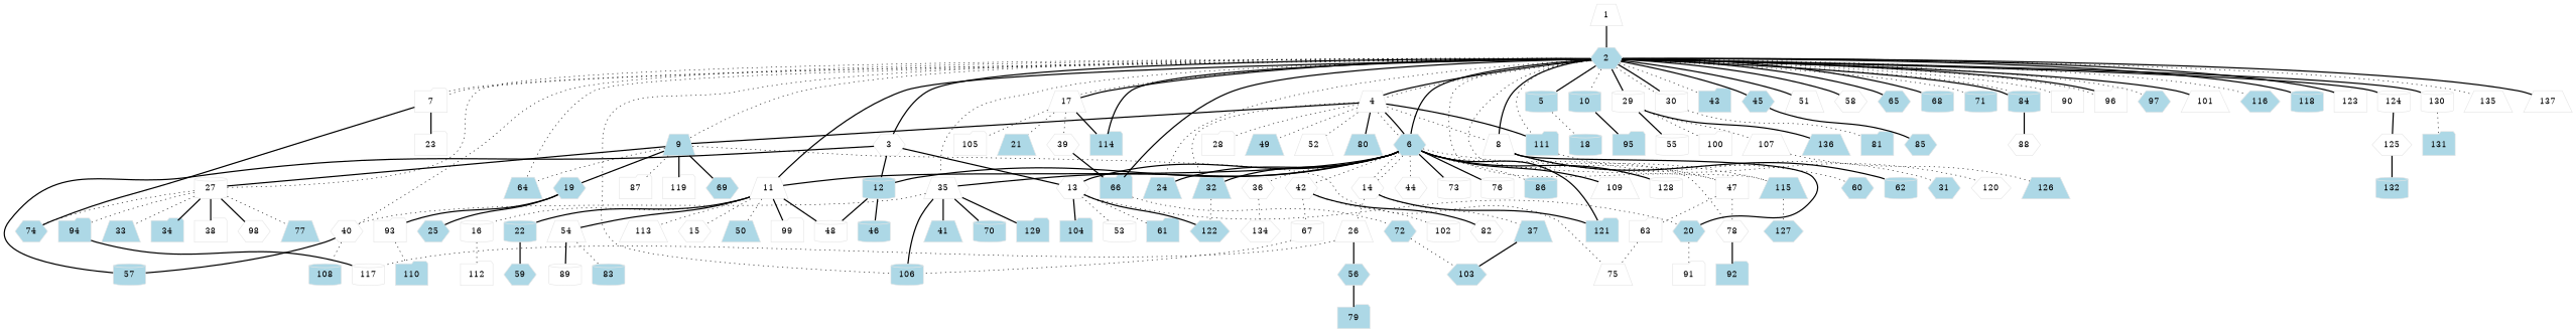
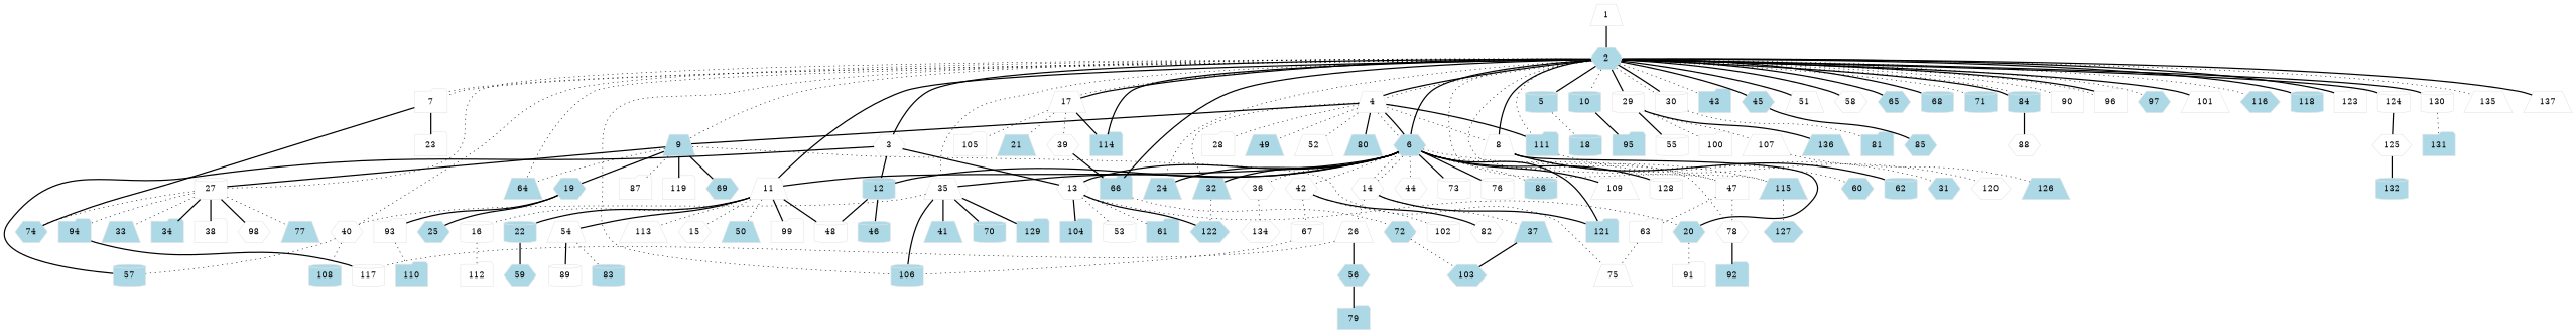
  graph {
    node [color=gray90 fillcolor=lightblue shape=hexagon style=filled]
    edge [style=bold]
    1 [fillcolor=white shape=trapezium]
    2
    3 [fillcolor=white]
    4 [fillcolor=white shape=trapezium]
    5 [shape=cylinder]
    6
    7 [fillcolor=white shape=folder]
    8 [fillcolor=white shape=trapezium]
    9 [shape=trapezium]
    10 [shape=cylinder]
    11 [fillcolor=white shape=trapezium]
    17 [fillcolor=white shape=trapezium]
    24 [shape=trapezium]
    27 [fillcolor=white shape=cylinder]
    29 [fillcolor=white shape=cylinder]
    30 [fillcolor=white shape=cylinder]
    35 [fillcolor=white shape=trapezium]
    40 [fillcolor=white]
    43 [shape=folder]
    45
    47 [fillcolor=white shape=folder]
    51 [fillcolor=white shape=trapezium]
    58 [fillcolor=white]
    64 [shape=trapezium]
    65
    66 [shape=folder]
    68 [shape=cylinder]
    71 [shape=cylinder]
    84 [shape=cylinder]
    90 [fillcolor=white shape=folder]
    96 [fillcolor=white shape=folder]
    97
    101 [fillcolor=white shape=trapezium]
    106 [shape=cylinder]
    111 [shape=folder]
    114 [shape=folder]
    115 [shape=trapezium]
    116
    118 [shape=cylinder]
    123 [fillcolor=white shape=folder]
    124 [fillcolor=white shape=cylinder]
    130 [fillcolor=white shape=cylinder]
    135 [fillcolor=white shape=trapezium]
    137 [fillcolor=white shape=trapezium]
    12 [shape=cylinder]
    13 [fillcolor=white]
    57 [shape=cylinder]
    28 [fillcolor=white shape=folder]
    32 [shape=trapezium]
    49 [shape=trapezium]
    52 [fillcolor=white shape=trapezium]
    80 [shape=trapezium]
    18 [shape=cylinder]
    14 [fillcolor=white]
    36 [fillcolor=white]
    42 [fillcolor=white]
    44 [fillcolor=white]
    73 [fillcolor=white shape=cylinder]
    76 [fillcolor=white shape=cylinder]
    78 [fillcolor=white]
    86 [shape=cylinder]
    109 [fillcolor=white shape=trapezium]
    121 [shape=folder]
    128 [fillcolor=white shape=cylinder]
    23 [fillcolor=white shape=folder]
    74
    20
    31
    60
    62 [shape=cylinder]
    19
    69
    75 [fillcolor=white shape=trapezium]
    87 [fillcolor=white shape=folder]
    119 [fillcolor=white shape=folder]
    95 [shape=folder]
    15 [fillcolor=white]
    16 [fillcolor=white shape=cylinder]
    22 [shape=cylinder]
    48 [fillcolor=white shape=cylinder]
    50 [shape=trapezium]
    54 [fillcolor=white shape=trapezium]
    99 [fillcolor=white shape=folder]
    113 [fillcolor=white shape=trapezium]
    21 [shape=trapezium]
    39 [fillcolor=white]
    105 [fillcolor=white shape=folder]
    94 [shape=folder]
    33 [shape=trapezium]
    34 [shape=folder]
    38 [fillcolor=white shape=folder]
    77 [shape=trapezium]
    98 [fillcolor=white]
    55 [fillcolor=white shape=cylinder]
    100 [fillcolor=white shape=folder]
    107 [fillcolor=white shape=trapezium]
    136 [shape=trapezium]
    81 [shape=folder]
    41 [shape=trapezium]
    70 [shape=cylinder]
    129 [shape=folder]
    108 [shape=cylinder]
    85
    63 [fillcolor=white shape=folder]
    72
    88 [fillcolor=white]
    120 [fillcolor=white]
    127
    125 [fillcolor=white]
    131 [shape=folder]
    46 [shape=cylinder]
    53 [fillcolor=white shape=cylinder]
    61 [shape=folder]
    104 [shape=folder]
    122
    26 [fillcolor=white shape=trapezium]
    37 [shape=trapezium]
    134 [fillcolor=white]
    67 [fillcolor=white shape=cylinder]
    82 [fillcolor=white]
    102 [fillcolor=white shape=cylinder]
    92 [shape=folder]
    117 [fillcolor=white shape=cylinder]
    91 [fillcolor=white shape=folder]
    25
    93 [fillcolor=white shape=folder]
    112 [fillcolor=white shape=folder]
    59
    83 [shape=cylinder]
    89 [fillcolor=white shape=cylinder]
    56
    103
    110 [shape=folder]
    79 [shape=folder]
    126 [shape=trapezium]
    132 [shape=cylinder]
    1 -- 2
    2 -- 3
    2 -- 4
    2 -- 4 [style=dotted]
    2 -- 5
    2 -- 6
    2 -- 7 [style=dotted]
    2 -- 7 [style=dotted]
    2 -- 8
    2 -- 9 [style=dotted]
    2 -- 10 [style=dotted]
    2 -- 11
    2 -- 17 [style=dotted]
    2 -- 17
    2 -- 24 [style=dotted]
    2 -- 27 [style=dotted]
    2 -- 29
    2 -- 30 [style=dotted]
    2 -- 30
    2 -- 35 [style=dotted]
    2 -- 40 [style=dotted]
    2 -- 43 [style=dotted]
    2 -- 45
    2 -- 47 [style=dotted]
    2 -- 51
    2 -- 58
    2 -- 64 [style=dotted]
    2 -- 65
    2 -- 66
    2 -- 68
    2 -- 71 [style=dotted]
    2 -- 84
    2 -- 84 [style=dotted]
    2 -- 90 [style=dotted]
    2 -- 96 [style=dotted]
    2 -- 96
    2 -- 97 [style=dotted]
    2 -- 101
    2 -- 106 [style=dotted]
    2 -- 111 [style=dotted]
    2 -- 114
    2 -- 115 [style=dotted]
    2 -- 116 [style=dotted]
    2 -- 118
    2 -- 123
    2 -- 124
    2 -- 130
    2 -- 135 [style=dotted]
    2 -- 137
    3 -- 12
    3 -- 13
    3 -- 57
    4 -- 6 [style=dotted]
    4 -- 6
    4 -- 8 [style=dotted]
    4 -- 9
    4 -- 111
    4 -- 28 [style=dotted]
    4 -- 32 [style=dotted]
    4 -- 49 [style=dotted]
    4 -- 52 [style=dotted]
    4 -- 80
    5 -- 18 [style=dotted]
    6 -- 11
    6 -- 24
    6 -- 35
    6 -- 47 [style=dotted]
    6 -- 115 [style=dotted]
    6 -- 12
    6 -- 13
    6 -- 32
    6 -- 14 [style=dotted]
    6 -- 14 [style=dotted]
    6 -- 36 [style=dotted]
    6 -- 42 [style=dotted]
    6 -- 44 [style=dotted]
    6 -- 73
    6 -- 76
    6 -- 78 [style=dotted]
    6 -- 86 [style=dotted]
    6 -- 109
    6 -- 121
    6 -- 128
    7 -- 23
    7 -- 74
    8 -- 20
    8 -- 31 [style=dotted]
    8 -- 60 [style=dotted]
    8 -- 62
    9 -- 27
    9 -- 64 [style=dotted]
    9 -- 19
    9 -- 69
    9 -- 75 [style=dotted]
    9 -- 87 [style=dotted]
    9 -- 119
    10 -- 95
    11 -- 15 [style=dotted]
    11 -- 16 [style=dotted]
    11 -- 22
    11 -- 48
    11 -- 50 [style=dotted]
    11 -- 54
    11 -- 99
    11 -- 113 [style=dotted]
    17 -- 114
    17 -- 21 [style=dotted]
    17 -- 39 [style=dotted]
    17 -- 105 [style=dotted]
    27 -- 74 [style=dotted]
    27 -- 94 [style=dotted]
    27 -- 33 [style=dotted]
    27 -- 34
    27 -- 38
    27 -- 77 [style=dotted]
    27 -- 98
    29 -- 55
    29 -- 100 [style=dotted]
    29 -- 107 [style=dotted]
    29 -- 136
    30 -- 81 [style=dotted]
    35 -- 40 [style=dotted]
    35 -- 106
    35 -- 41
    35 -- 70
    35 -- 129
-   40 -- 57
+   40 -- 57 [style=dotted]
    40 -- 108 [style=dotted]
    45 -- 85
    47 -- 78 [style=dotted]
    47 -- 63 [style=dotted]
    66 -- 72 [style=dotted]
    84 -- 88
    111 -- 120 [style=dotted]
    115 -- 127 [style=dotted]
    124 -- 125
    130 -- 131 [style=dotted]
    12 -- 48
    12 -- 46
    13 -- 20 [style=dotted]
    13 -- 53 [style=dotted]
    13 -- 61 [style=dotted]
    13 -- 104
    13 -- 122
    32 -- 122 [style=dotted]
    14 -- 121
    14 -- 26 [style=dotted]
    14 -- 37 [style=dotted]
    36 -- 134 [style=dotted]
    42 -- 67 [style=dotted]
    42 -- 82
    42 -- 102 [style=dotted]
    78 -- 92
    20 -- 91 [style=dotted]
    19 -- 25
    19 -- 93
    16 -- 112 [style=dotted]
    22 -- 59
    54 -- 83 [style=dotted]
    54 -- 89
    39 -- 66
    94 -- 117
    107 -- 126 [style=dotted]
    63 -- 75 [style=dotted]
    72 -- 103 [style=dotted]
    125 -- 132
    26 -- 117 [style=dotted]
    26 -- 56
    37 -- 103
    67 -- 106 [style=dotted]
    93 -- 110 [style=dotted]
    56 -- 79
  }
